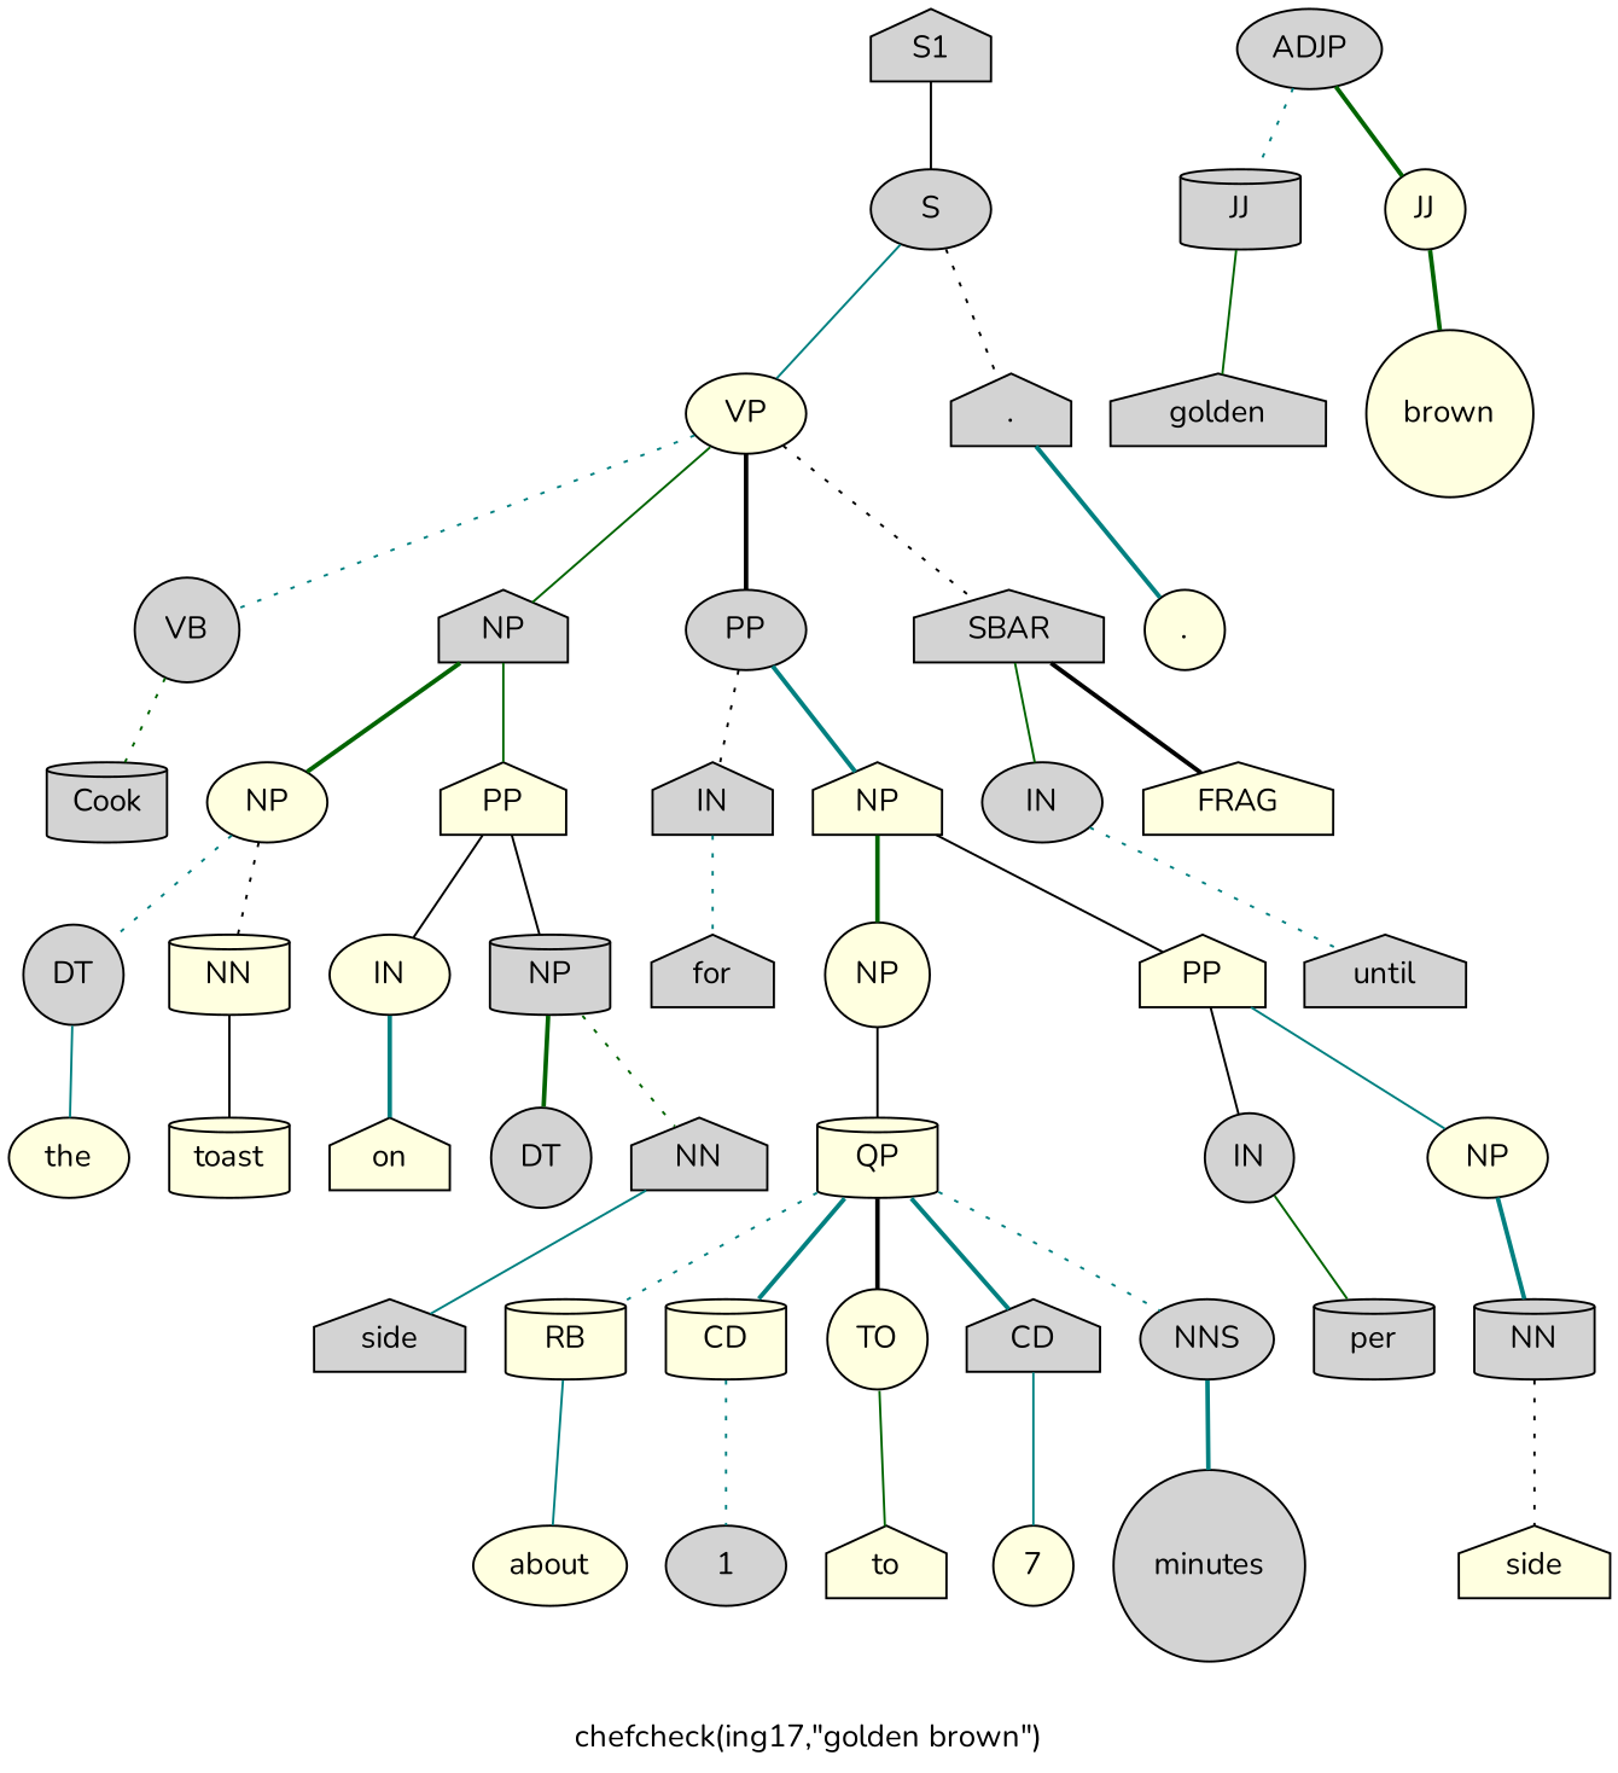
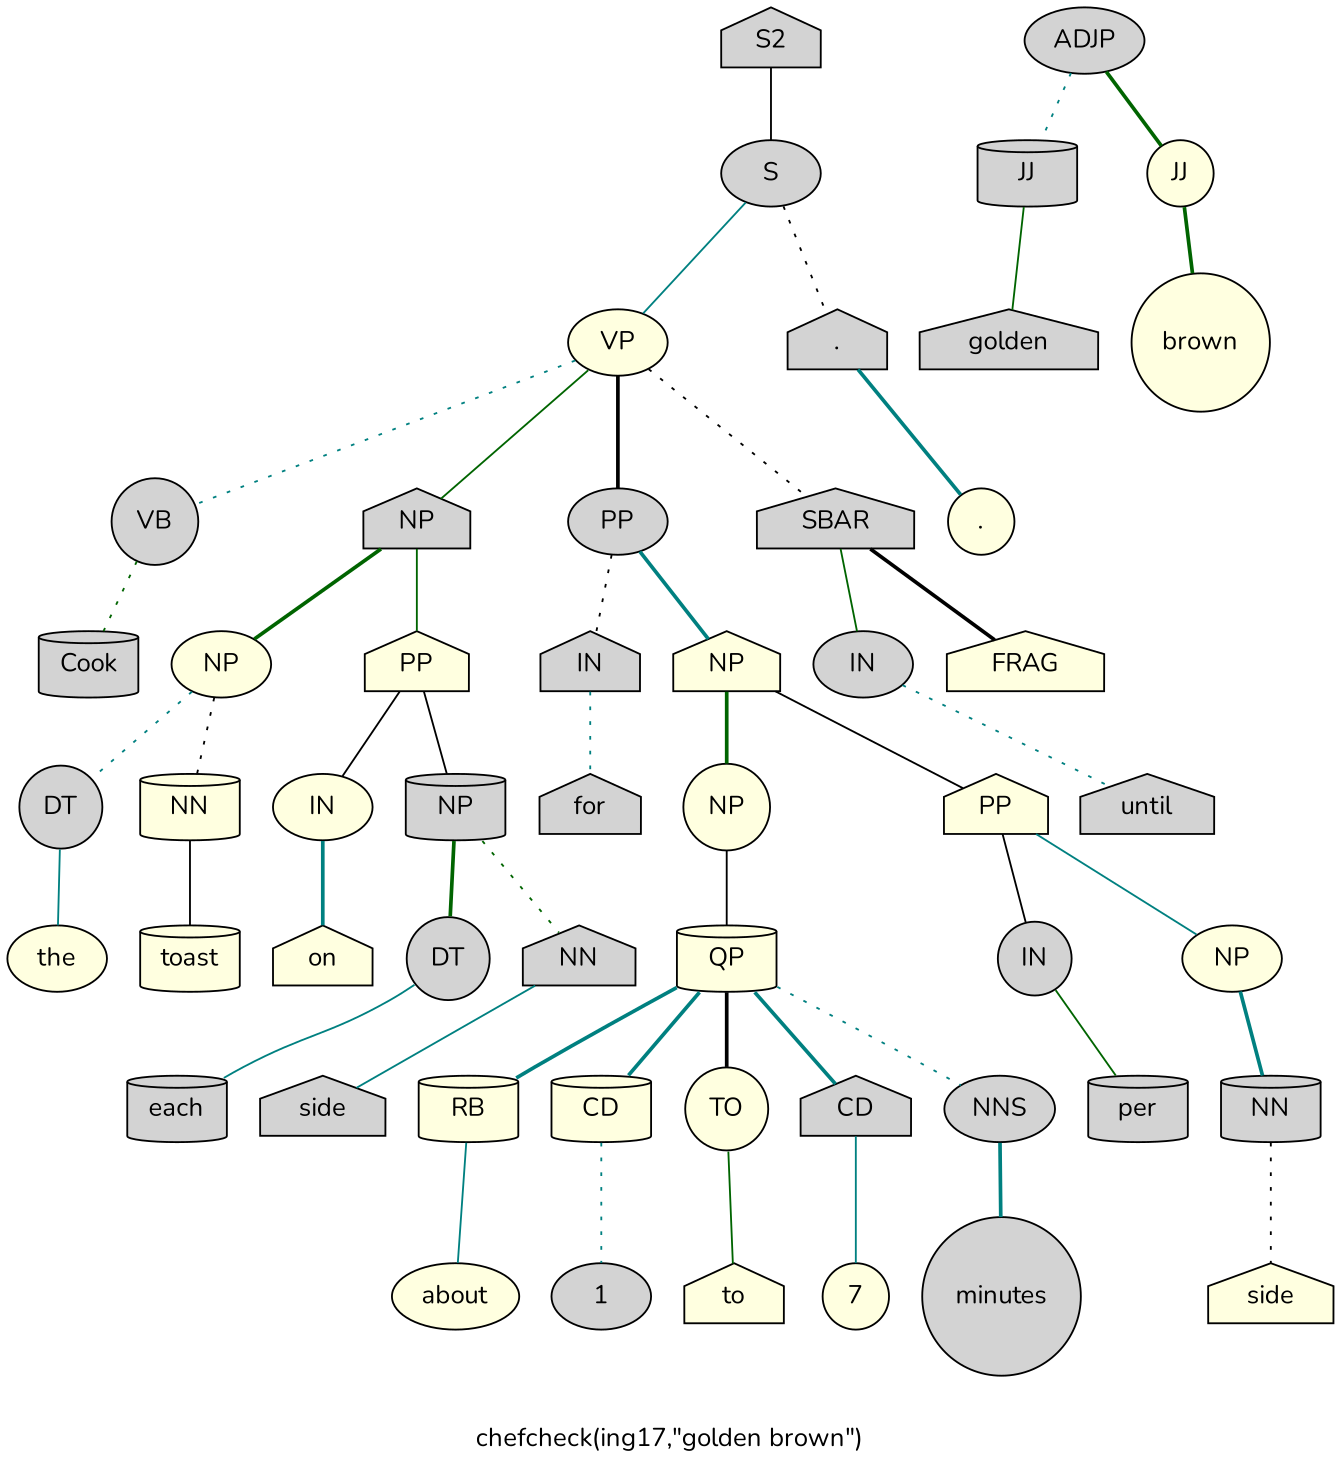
  graph {
    fontname=Nunito
    label="chefcheck(ing17,\"golden brown\")"
    node [fillcolor=lightgrey fontname=Nunito shape=house style=filled]
    edge [color=teal fontname=Nunito style=solid]
-   n1 [label=S1]
+   n1 [label=S2]
    n2 [label=S shape=ellipse]
    n3 [fillcolor=lightyellow label=VP shape=ellipse]
    n4 [label="."]
    n5 [label=VB shape=circle]
    n6 [label=NP]
    n7 [label=PP shape=ellipse]
    n8 [label=SBAR]
    n9 [fillcolor=lightyellow label="." shape=circle]
    n10 [label=Cook shape=cylinder]
    n11 [fillcolor=lightyellow label=NP shape=ellipse]
    n12 [fillcolor=lightyellow label=PP]
    n13 [label=IN]
    n14 [fillcolor=lightyellow label=NP]
    n15 [label=IN shape=ellipse]
    n16 [fillcolor=lightyellow label=FRAG]
    n17 [label=DT shape=circle]
    n18 [fillcolor=lightyellow label=NN shape=cylinder]
    n19 [fillcolor=lightyellow label=IN shape=ellipse]
    n20 [label=NP shape=cylinder]
    n21 [fillcolor=lightyellow label=the shape=ellipse]
    n22 [fillcolor=lightyellow label=toast shape=cylinder]
    n23 [fillcolor=lightyellow label=on]
    n24 [label=DT shape=circle]
    n25 [label=NN]
+   n26 [label=each shape=cylinder]
    n27 [label=side]
    n28 [label=for]
    n29 [fillcolor=lightyellow label=NP shape=circle]
    n30 [fillcolor=lightyellow label=PP]
    n31 [fillcolor=lightyellow label=QP shape=cylinder]
    n32 [label=IN shape=circle]
    n33 [fillcolor=lightyellow label=NP shape=ellipse]
    n34 [fillcolor=lightyellow label=RB shape=cylinder]
    n35 [fillcolor=lightyellow label=CD shape=cylinder]
    n36 [fillcolor=lightyellow label=TO shape=circle]
    n37 [label=CD]
    n38 [label=NNS shape=ellipse]
    n39 [fillcolor=lightyellow label=about shape=ellipse]
    n40 [label=1 shape=ellipse]
    n41 [fillcolor=lightyellow label=to]
    n42 [fillcolor=lightyellow label=7 shape=circle]
    n43 [label=minutes shape=circle]
    n44 [label=per shape=cylinder]
    n45 [label=NN shape=cylinder]
    n46 [fillcolor=lightyellow label=side]
    n47 [label=until]
    n48 [label=ADJP shape=ellipse]
    n49 [label=JJ shape=cylinder]
    n50 [fillcolor=lightyellow label=JJ shape=circle]
    n51 [label=golden]
    n52 [fillcolor=lightyellow label=brown shape=circle]
    n1 -- n2 [color=black]
    n2 -- n3
    n2 -- n4 [color=black style=dotted]
    n3 -- n5 [style=dotted]
    n3 -- n6 [color=darkgreen]
    n3 -- n7 [color=black style=bold]
    n3 -- n8 [color=black style=dotted]
    n4 -- n9 [style=bold]
    n5 -- n10 [color=darkgreen style=dotted]
    n6 -- n11 [color=darkgreen style=bold]
    n6 -- n12 [color=darkgreen]
    n7 -- n13 [color=black style=dotted]
    n7 -- n14 [style=bold]
    n8 -- n15 [color=darkgreen]
    n8 -- n16 [color=black style=bold]
    n11 -- n17 [style=dotted]
    n11 -- n18 [color=black style=dotted]
    n12 -- n19 [color=black]
    n12 -- n20 [color=black]
    n13 -- n28 [style=dotted]
    n14 -- n29 [color=darkgreen style=bold]
    n14 -- n30 [color=black]
    n15 -- n47 [style=dotted]
    n17 -- n21
    n18 -- n22 [color=black]
    n19 -- n23 [style=bold]
    n20 -- n24 [color=darkgreen style=bold]
    n20 -- n25 [color=darkgreen style=dotted]
+   n24 -- n26
    n25 -- n27
    n29 -- n31 [color=black]
    n30 -- n32 [color=black]
    n30 -- n33
-   n31 -- n34 [style=dotted]
+   n31 -- n34 [style=bold]
    n31 -- n35 [style=bold]
    n31 -- n36 [color=black style=bold]
    n31 -- n37 [style=bold]
    n31 -- n38 [style=dotted]
    n32 -- n44 [color=darkgreen]
    n33 -- n45 [style=bold]
    n34 -- n39
    n35 -- n40 [style=dotted]
    n36 -- n41 [color=darkgreen]
    n37 -- n42
    n38 -- n43 [style=bold]
    n45 -- n46 [color=black style=dotted]
    n48 -- n49 [style=dotted]
    n48 -- n50 [color=darkgreen style=bold]
    n49 -- n51 [color=darkgreen]
    n50 -- n52 [color=darkgreen style=bold]
  }
